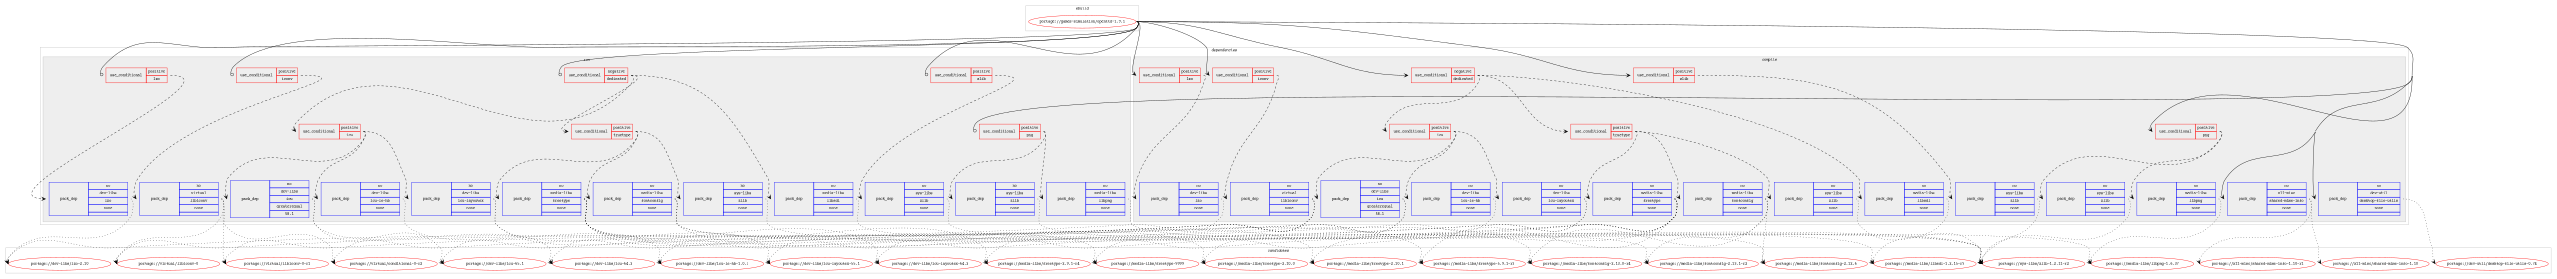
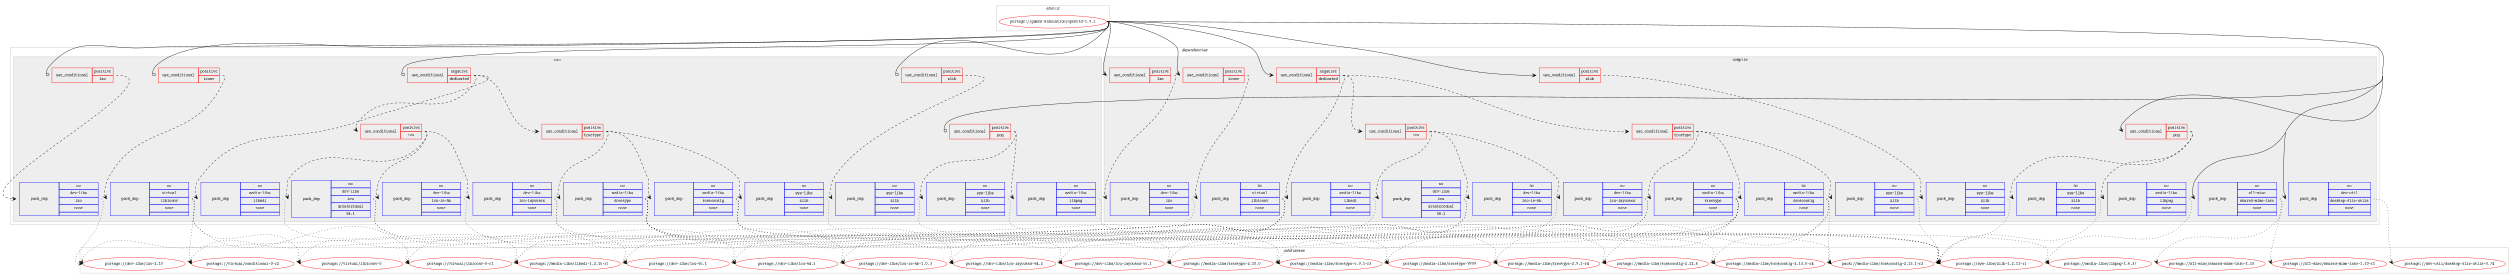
  digraph {
    compound=true
    concentrate=true
    fontname="Courier Prime"
    fontsize=10
    newrank=true
    rankdir=TB
    ranksep=1.5
    node [color=red fontname="Courier Prime" fontsize=10 shape=none]
    edge [arrowhead=vee fontname="Courier Prime" headport=w style=dotted tailport=e weight=100]
    n1 [label="portage://games-simulation/openttd-1.9.1" width=4 shape=""]
    n2 [color=blue label=<<TABLE BORDER="0" CELLBORDER="1" CELLSPACING="0" CELLPADDING="4" WIDTH="220"><TR><TD ROWSPAN="6" CELLPADDING="30">pack_dep</TD></TR><TR><TD WIDTH="110">no</TD></TR><TR><TD>media-libs</TD></TR><TR><TD>libsdl</TD></TR><TR><TD>none</TD></TR><TR><TD></TD></TR></TABLE>>]
    n3 [color=blue label=<<TABLE BORDER="0" CELLBORDER="1" CELLSPACING="0" CELLPADDING="4" WIDTH="220"><TR><TD ROWSPAN="6" CELLPADDING="30">pack_dep</TD></TR><TR><TD WIDTH="110">no</TD></TR><TR><TD>dev-libs</TD></TR><TR><TD>icu-layoutex</TD></TR><TR><TD>none</TD></TR><TR><TD></TD></TR></TABLE>>]
    n4 [color=blue label=<<TABLE BORDER="0" CELLBORDER="1" CELLSPACING="0" CELLPADDING="4" WIDTH="220"><TR><TD ROWSPAN="6" CELLPADDING="30">pack_dep</TD></TR><TR><TD WIDTH="110">no</TD></TR><TR><TD>dev-libs</TD></TR><TR><TD>icu-le-hb</TD></TR><TR><TD>none</TD></TR><TR><TD></TD></TR></TABLE>>]
    n5 [color=blue label=<<TABLE BORDER="0" CELLBORDER="1" CELLSPACING="0" CELLPADDING="4" WIDTH="220"><TR><TD ROWSPAN="6" CELLPADDING="30">pack_dep</TD></TR><TR><TD WIDTH="110">no</TD></TR><TR><TD>dev-libs</TD></TR><TR><TD>icu</TD></TR><TR><TD>greaterequal</TD></TR><TR><TD>58.1</TD></TR></TABLE>>]
    n6 [label=<<TABLE BORDER="0" CELLBORDER="1" CELLSPACING="0" CELLPADDING="4"><TR><TD ROWSPAN="3" CELLPADDING="10">use_conditional</TD></TR><TR><TD>positive</TD></TR><TR><TD>icu</TD></TR></TABLE>>]
    n7 [color=blue label=<<TABLE BORDER="0" CELLBORDER="1" CELLSPACING="0" CELLPADDING="4" WIDTH="220"><TR><TD ROWSPAN="6" CELLPADDING="30">pack_dep</TD></TR><TR><TD WIDTH="110">no</TD></TR><TR><TD>media-libs</TD></TR><TR><TD>fontconfig</TD></TR><TR><TD>none</TD></TR><TR><TD></TD></TR></TABLE>>]
    n8 [color=blue label=<<TABLE BORDER="0" CELLBORDER="1" CELLSPACING="0" CELLPADDING="4" WIDTH="220"><TR><TD ROWSPAN="6" CELLPADDING="30">pack_dep</TD></TR><TR><TD WIDTH="110">no</TD></TR><TR><TD>media-libs</TD></TR><TR><TD>freetype</TD></TR><TR><TD>none</TD></TR><TR><TD></TD></TR></TABLE>>]
    n9 [color=blue label=<<TABLE BORDER="0" CELLBORDER="1" CELLSPACING="0" CELLPADDING="4" WIDTH="220"><TR><TD ROWSPAN="6" CELLPADDING="30">pack_dep</TD></TR><TR><TD WIDTH="110">no</TD></TR><TR><TD>sys-libs</TD></TR><TR><TD>zlib</TD></TR><TR><TD>none</TD></TR><TR><TD></TD></TR></TABLE>>]
    n10 [label=<<TABLE BORDER="0" CELLBORDER="1" CELLSPACING="0" CELLPADDING="4"><TR><TD ROWSPAN="3" CELLPADDING="10">use_conditional</TD></TR><TR><TD>positive</TD></TR><TR><TD>truetype</TD></TR></TABLE>>]
    n11 [label=<<TABLE BORDER="0" CELLBORDER="1" CELLSPACING="0" CELLPADDING="4"><TR><TD ROWSPAN="3" CELLPADDING="10">use_conditional</TD></TR><TR><TD>negative</TD></TR><TR><TD>dedicated</TD></TR></TABLE>>]
    n12 [color=blue label=<<TABLE BORDER="0" CELLBORDER="1" CELLSPACING="0" CELLPADDING="4" WIDTH="220"><TR><TD ROWSPAN="6" CELLPADDING="30">pack_dep</TD></TR><TR><TD WIDTH="110">no</TD></TR><TR><TD>virtual</TD></TR><TR><TD>libiconv</TD></TR><TR><TD>none</TD></TR><TR><TD></TD></TR></TABLE>>]
    n13 [label=<<TABLE BORDER="0" CELLBORDER="1" CELLSPACING="0" CELLPADDING="4"><TR><TD ROWSPAN="3" CELLPADDING="10">use_conditional</TD></TR><TR><TD>positive</TD></TR><TR><TD>iconv</TD></TR></TABLE>>]
    n14 [color=blue label=<<TABLE BORDER="0" CELLBORDER="1" CELLSPACING="0" CELLPADDING="4" WIDTH="220"><TR><TD ROWSPAN="6" CELLPADDING="30">pack_dep</TD></TR><TR><TD WIDTH="110">no</TD></TR><TR><TD>dev-libs</TD></TR><TR><TD>lzo</TD></TR><TR><TD>none</TD></TR><TR><TD></TD></TR></TABLE>>]
    n15 [label=<<TABLE BORDER="0" CELLBORDER="1" CELLSPACING="0" CELLPADDING="4"><TR><TD ROWSPAN="3" CELLPADDING="10">use_conditional</TD></TR><TR><TD>positive</TD></TR><TR><TD>lzo</TD></TR></TABLE>>]
    n16 [color=blue label=<<TABLE BORDER="0" CELLBORDER="1" CELLSPACING="0" CELLPADDING="4" WIDTH="220"><TR><TD ROWSPAN="6" CELLPADDING="30">pack_dep</TD></TR><TR><TD WIDTH="110">no</TD></TR><TR><TD>media-libs</TD></TR><TR><TD>libpng</TD></TR><TR><TD>none</TD></TR><TR><TD></TD></TR></TABLE>>]
    n17 [color=blue label=<<TABLE BORDER="0" CELLBORDER="1" CELLSPACING="0" CELLPADDING="4" WIDTH="220"><TR><TD ROWSPAN="6" CELLPADDING="30">pack_dep</TD></TR><TR><TD WIDTH="110">no</TD></TR><TR><TD>sys-libs</TD></TR><TR><TD>zlib</TD></TR><TR><TD>none</TD></TR><TR><TD></TD></TR></TABLE>>]
    n18 [label=<<TABLE BORDER="0" CELLBORDER="1" CELLSPACING="0" CELLPADDING="4"><TR><TD ROWSPAN="3" CELLPADDING="10">use_conditional</TD></TR><TR><TD>positive</TD></TR><TR><TD>png</TD></TR></TABLE>>]
    n19 [color=blue label=<<TABLE BORDER="0" CELLBORDER="1" CELLSPACING="0" CELLPADDING="4" WIDTH="220"><TR><TD ROWSPAN="6" CELLPADDING="30">pack_dep</TD></TR><TR><TD WIDTH="110">no</TD></TR><TR><TD>x11-misc</TD></TR><TR><TD>shared-mime-info</TD></TR><TR><TD>none</TD></TR><TR><TD></TD></TR></TABLE>>]
    n20 [color=blue label=<<TABLE BORDER="0" CELLBORDER="1" CELLSPACING="0" CELLPADDING="4" WIDTH="220"><TR><TD ROWSPAN="6" CELLPADDING="30">pack_dep</TD></TR><TR><TD WIDTH="110">no</TD></TR><TR><TD>sys-libs</TD></TR><TR><TD>zlib</TD></TR><TR><TD>none</TD></TR><TR><TD></TD></TR></TABLE>>]
    n21 [label=<<TABLE BORDER="0" CELLBORDER="1" CELLSPACING="0" CELLPADDING="4"><TR><TD ROWSPAN="3" CELLPADDING="10">use_conditional</TD></TR><TR><TD>positive</TD></TR><TR><TD>zlib</TD></TR></TABLE>>]
    n22 [color=blue label=<<TABLE BORDER="0" CELLBORDER="1" CELLSPACING="0" CELLPADDING="4" WIDTH="220"><TR><TD ROWSPAN="6" CELLPADDING="30">pack_dep</TD></TR><TR><TD WIDTH="110">no</TD></TR><TR><TD>dev-util</TD></TR><TR><TD>desktop-file-utils</TD></TR><TR><TD>none</TD></TR><TR><TD></TD></TR></TABLE>>]
    n23 [color=blue label=<<TABLE BORDER="0" CELLBORDER="1" CELLSPACING="0" CELLPADDING="4" WIDTH="220"><TR><TD ROWSPAN="6" CELLPADDING="30">pack_dep</TD></TR><TR><TD WIDTH="110">no</TD></TR><TR><TD>media-libs</TD></TR><TR><TD>libsdl</TD></TR><TR><TD>none</TD></TR><TR><TD></TD></TR></TABLE>>]
    n24 [color=blue label=<<TABLE BORDER="0" CELLBORDER="1" CELLSPACING="0" CELLPADDING="4" WIDTH="220"><TR><TD ROWSPAN="6" CELLPADDING="30">pack_dep</TD></TR><TR><TD WIDTH="110">no</TD></TR><TR><TD>dev-libs</TD></TR><TR><TD>icu-layoutex</TD></TR><TR><TD>none</TD></TR><TR><TD></TD></TR></TABLE>>]
    n25 [color=blue label=<<TABLE BORDER="0" CELLBORDER="1" CELLSPACING="0" CELLPADDING="4" WIDTH="220"><TR><TD ROWSPAN="6" CELLPADDING="30">pack_dep</TD></TR><TR><TD WIDTH="110">no</TD></TR><TR><TD>dev-libs</TD></TR><TR><TD>icu-le-hb</TD></TR><TR><TD>none</TD></TR><TR><TD></TD></TR></TABLE>>]
    n26 [color=blue label=<<TABLE BORDER="0" CELLBORDER="1" CELLSPACING="0" CELLPADDING="4" WIDTH="220"><TR><TD ROWSPAN="6" CELLPADDING="30">pack_dep</TD></TR><TR><TD WIDTH="110">no</TD></TR><TR><TD>dev-libs</TD></TR><TR><TD>icu</TD></TR><TR><TD>greaterequal</TD></TR><TR><TD>58.1</TD></TR></TABLE>>]
    n27 [label=<<TABLE BORDER="0" CELLBORDER="1" CELLSPACING="0" CELLPADDING="4"><TR><TD ROWSPAN="3" CELLPADDING="10">use_conditional</TD></TR><TR><TD>positive</TD></TR><TR><TD>icu</TD></TR></TABLE>>]
    n28 [color=blue label=<<TABLE BORDER="0" CELLBORDER="1" CELLSPACING="0" CELLPADDING="4" WIDTH="220"><TR><TD ROWSPAN="6" CELLPADDING="30">pack_dep</TD></TR><TR><TD WIDTH="110">no</TD></TR><TR><TD>media-libs</TD></TR><TR><TD>fontconfig</TD></TR><TR><TD>none</TD></TR><TR><TD></TD></TR></TABLE>>]
    n29 [color=blue label=<<TABLE BORDER="0" CELLBORDER="1" CELLSPACING="0" CELLPADDING="4" WIDTH="220"><TR><TD ROWSPAN="6" CELLPADDING="30">pack_dep</TD></TR><TR><TD WIDTH="110">no</TD></TR><TR><TD>media-libs</TD></TR><TR><TD>freetype</TD></TR><TR><TD>none</TD></TR><TR><TD></TD></TR></TABLE>>]
    n30 [color=blue label=<<TABLE BORDER="0" CELLBORDER="1" CELLSPACING="0" CELLPADDING="4" WIDTH="220"><TR><TD ROWSPAN="6" CELLPADDING="30">pack_dep</TD></TR><TR><TD WIDTH="110">no</TD></TR><TR><TD>sys-libs</TD></TR><TR><TD>zlib</TD></TR><TR><TD>none</TD></TR><TR><TD></TD></TR></TABLE>>]
    n31 [label=<<TABLE BORDER="0" CELLBORDER="1" CELLSPACING="0" CELLPADDING="4"><TR><TD ROWSPAN="3" CELLPADDING="10">use_conditional</TD></TR><TR><TD>positive</TD></TR><TR><TD>truetype</TD></TR></TABLE>>]
    n32 [label=<<TABLE BORDER="0" CELLBORDER="1" CELLSPACING="0" CELLPADDING="4"><TR><TD ROWSPAN="3" CELLPADDING="10">use_conditional</TD></TR><TR><TD>negative</TD></TR><TR><TD>dedicated</TD></TR></TABLE>>]
    n33 [color=blue label=<<TABLE BORDER="0" CELLBORDER="1" CELLSPACING="0" CELLPADDING="4" WIDTH="220"><TR><TD ROWSPAN="6" CELLPADDING="30">pack_dep</TD></TR><TR><TD WIDTH="110">no</TD></TR><TR><TD>virtual</TD></TR><TR><TD>libiconv</TD></TR><TR><TD>none</TD></TR><TR><TD></TD></TR></TABLE>>]
    n34 [label=<<TABLE BORDER="0" CELLBORDER="1" CELLSPACING="0" CELLPADDING="4"><TR><TD ROWSPAN="3" CELLPADDING="10">use_conditional</TD></TR><TR><TD>positive</TD></TR><TR><TD>iconv</TD></TR></TABLE>>]
    n35 [color=blue label=<<TABLE BORDER="0" CELLBORDER="1" CELLSPACING="0" CELLPADDING="4" WIDTH="220"><TR><TD ROWSPAN="6" CELLPADDING="30">pack_dep</TD></TR><TR><TD WIDTH="110">no</TD></TR><TR><TD>dev-libs</TD></TR><TR><TD>lzo</TD></TR><TR><TD>none</TD></TR><TR><TD></TD></TR></TABLE>>]
    n36 [label=<<TABLE BORDER="0" CELLBORDER="1" CELLSPACING="0" CELLPADDING="4"><TR><TD ROWSPAN="3" CELLPADDING="10">use_conditional</TD></TR><TR><TD>positive</TD></TR><TR><TD>lzo</TD></TR></TABLE>>]
    n37 [color=blue label=<<TABLE BORDER="0" CELLBORDER="1" CELLSPACING="0" CELLPADDING="4" WIDTH="220"><TR><TD ROWSPAN="6" CELLPADDING="30">pack_dep</TD></TR><TR><TD WIDTH="110">no</TD></TR><TR><TD>media-libs</TD></TR><TR><TD>libpng</TD></TR><TR><TD>none</TD></TR><TR><TD></TD></TR></TABLE>>]
    n38 [color=blue label=<<TABLE BORDER="0" CELLBORDER="1" CELLSPACING="0" CELLPADDING="4" WIDTH="220"><TR><TD ROWSPAN="6" CELLPADDING="30">pack_dep</TD></TR><TR><TD WIDTH="110">no</TD></TR><TR><TD>sys-libs</TD></TR><TR><TD>zlib</TD></TR><TR><TD>none</TD></TR><TR><TD></TD></TR></TABLE>>]
    n39 [label=<<TABLE BORDER="0" CELLBORDER="1" CELLSPACING="0" CELLPADDING="4"><TR><TD ROWSPAN="3" CELLPADDING="10">use_conditional</TD></TR><TR><TD>positive</TD></TR><TR><TD>png</TD></TR></TABLE>>]
    n40 [color=blue label=<<TABLE BORDER="0" CELLBORDER="1" CELLSPACING="0" CELLPADDING="4" WIDTH="220"><TR><TD ROWSPAN="6" CELLPADDING="30">pack_dep</TD></TR><TR><TD WIDTH="110">no</TD></TR><TR><TD>sys-libs</TD></TR><TR><TD>zlib</TD></TR><TR><TD>none</TD></TR><TR><TD></TD></TR></TABLE>>]
    n41 [label=<<TABLE BORDER="0" CELLBORDER="1" CELLSPACING="0" CELLPADDING="4"><TR><TD ROWSPAN="3" CELLPADDING="10">use_conditional</TD></TR><TR><TD>positive</TD></TR><TR><TD>zlib</TD></TR></TABLE>>]
    n42 [label="portage://media-libs/libsdl-1.2.15-r9" width=4 shape=""]
    n43 [label="portage://dev-libs/icu-layoutex-55.1" width=4 shape=""]
    n44 [label="portage://dev-libs/icu-layoutex-64.2" width=4 shape=""]
    n45 [label="portage://dev-libs/icu-le-hb-1.0.3" width=4 shape=""]
    n46 [label="portage://dev-libs/icu-65.1" width=4 shape=""]
    n47 [label="portage://dev-libs/icu-64.2" width=4 shape=""]
-   n48 [label="portage://media-libs/fontconfig-2.13.1-r2" width=4 shape=""]
+   n48 [label="pack://media-libs/fontconfig-2.13.1-r2" width=4 shape=""]
    n49 [label="portage://media-libs/fontconfig-2.13.0-r4" width=4 shape=""]
    n50 [label="portage://media-libs/fontconfig-2.12.6" width=4 shape=""]
    n51 [label="portage://media-libs/freetype-9999" width=4 shape=""]
    n52 [label="portage://media-libs/freetype-2.9.1-r4" width=4 shape=""]
    n53 [label="portage://media-libs/freetype-5.9.1-r3" width=4 shape=""]
-   n54 [label="portage://media-libs/freetype-2.10.1" width=4 shape=""]
    n55 [label="portage://media-libs/freetype-2.10.0" width=4 shape=""]
    n56 [label="portage://sys-libs/zlib-1.2.11-r2" width=4 shape=""]
    n57 [label="portage://virtual/conditional-0-r2" width=4 shape=""]
    n58 [label="portage://virtual/libiconv-0-r1" width=4 shape=""]
    n59 [label="portage://virtual/libiconv-0" width=4 shape=""]
    n60 [label="portage://dev-libs/lzo-2.10" width=4 shape=""]
    n61 [label="portage://media-libs/libpng-1.6.37" width=4 shape=""]
    n62 [label="portage://dev-util/desktop-file-utils-0.74" width=4 shape=""]
    n63 [label="portage://x11-misc/shared-mime-info-1.10-r1" width=4 shape=""]
    n64 [label="portage://x11-misc/shared-mime-info-1.10" width=4 shape=""]
    subgraph cluster_1 {
      color=gray
      label=<<i>ebuild</i>>
      n1
    }
    subgraph cluster_2 {
      color=gray
      label=<<i>dependencies</i>>
      subgraph cluster_3 {
        color=gray
        fillcolor="#eeeeee"
        label=<<i>compile</i>>
        style=filled
        subgraph sub_4 {
          color=gray
          fillcolor="#eeeeee"
          label=<<i>compile</i>>
          style=filled
          n11
          subgraph sub_5 {
            color=gray
            fillcolor="#eeeeee"
            label=<<i>compile</i>>
            style=filled
            n2
          }
          subgraph sub_6 {
            color=gray
            fillcolor="#eeeeee"
            label=<<i>compile</i>>
            style=filled
            n6
            subgraph sub_7 {
              color=gray
              fillcolor="#eeeeee"
              label=<<i>compile</i>>
              style=filled
              n3
            }
            subgraph sub_8 {
              color=gray
              fillcolor="#eeeeee"
              label=<<i>compile</i>>
              style=filled
              n4
            }
            subgraph sub_9 {
              color=gray
              fillcolor="#eeeeee"
              label=<<i>compile</i>>
              style=filled
              n5
            }
          }
          subgraph sub_10 {
            color=gray
            fillcolor="#eeeeee"
            label=<<i>compile</i>>
            style=filled
            n10
            subgraph sub_11 {
              color=gray
              fillcolor="#eeeeee"
              label=<<i>compile</i>>
              style=filled
              n7
            }
            subgraph sub_12 {
              color=gray
              fillcolor="#eeeeee"
              label=<<i>compile</i>>
              style=filled
              n8
            }
            subgraph sub_13 {
              color=gray
              fillcolor="#eeeeee"
              label=<<i>compile</i>>
              style=filled
              n9
            }
          }
        }
        subgraph sub_14 {
          color=gray
          fillcolor="#eeeeee"
          label=<<i>compile</i>>
          style=filled
          n13
          subgraph sub_15 {
            color=gray
            fillcolor="#eeeeee"
            label=<<i>compile</i>>
            style=filled
            n12
          }
        }
        subgraph sub_16 {
          color=gray
          fillcolor="#eeeeee"
          label=<<i>compile</i>>
          style=filled
          n15
          subgraph sub_17 {
            color=gray
            fillcolor="#eeeeee"
            label=<<i>compile</i>>
            style=filled
            n14
          }
        }
        subgraph sub_18 {
          color=gray
          fillcolor="#eeeeee"
          label=<<i>compile</i>>
          style=filled
          n18
          subgraph sub_19 {
            color=gray
            fillcolor="#eeeeee"
            label=<<i>compile</i>>
            style=filled
            n16
          }
          subgraph sub_20 {
            color=gray
            fillcolor="#eeeeee"
            label=<<i>compile</i>>
            style=filled
            n17
          }
        }
        subgraph sub_21 {
          color=gray
          fillcolor="#eeeeee"
          label=<<i>compile</i>>
          style=filled
          n19
        }
        subgraph sub_22 {
          color=gray
          fillcolor="#eeeeee"
          label=<<i>compile</i>>
          style=filled
          n21
          subgraph sub_23 {
            color=gray
            fillcolor="#eeeeee"
            label=<<i>compile</i>>
            style=filled
            n20
          }
        }
        subgraph sub_24 {
          color=gray
          fillcolor="#eeeeee"
          label=<<i>compile</i>>
          style=filled
          n22
        }
      }
      subgraph cluster_25 {
        color=gray
        fillcolor="#eeeeee"
        label=<<i>compile and run</i>>
        style=filled
      }
      subgraph cluster_26 {
        color=gray
        fillcolor="#eeeeee"
        label=<<i>run</i>>
        style=filled
        subgraph sub_27 {
          color=gray
          fillcolor="#eeeeee"
          label=<<i>run</i>>
          style=filled
          n32
          subgraph sub_28 {
            color=gray
            fillcolor="#eeeeee"
            label=<<i>run</i>>
            style=filled
            n23
          }
          subgraph sub_29 {
            color=gray
            fillcolor="#eeeeee"
            label=<<i>run</i>>
            style=filled
            n27
            subgraph sub_30 {
              color=gray
              fillcolor="#eeeeee"
              label=<<i>run</i>>
              style=filled
              n24
            }
            subgraph sub_31 {
              color=gray
              fillcolor="#eeeeee"
              label=<<i>run</i>>
              style=filled
              n25
            }
            subgraph sub_32 {
              color=gray
              fillcolor="#eeeeee"
              label=<<i>run</i>>
              style=filled
              n26
            }
          }
          subgraph sub_33 {
            color=gray
            fillcolor="#eeeeee"
            label=<<i>run</i>>
            style=filled
            n31
            subgraph sub_34 {
              color=gray
              fillcolor="#eeeeee"
              label=<<i>run</i>>
              style=filled
              n28
            }
            subgraph sub_35 {
              color=gray
              fillcolor="#eeeeee"
              label=<<i>run</i>>
              style=filled
              n29
            }
            subgraph sub_36 {
              color=gray
              fillcolor="#eeeeee"
              label=<<i>run</i>>
              style=filled
              n30
            }
          }
        }
        subgraph sub_37 {
          color=gray
          fillcolor="#eeeeee"
          label=<<i>run</i>>
          style=filled
          n34
          subgraph sub_38 {
            color=gray
            fillcolor="#eeeeee"
            label=<<i>run</i>>
            style=filled
            n33
          }
        }
        subgraph sub_39 {
          color=gray
          fillcolor="#eeeeee"
          label=<<i>run</i>>
          style=filled
          n36
          subgraph sub_40 {
            color=gray
            fillcolor="#eeeeee"
            label=<<i>run</i>>
            style=filled
            n35
          }
        }
        subgraph sub_41 {
          color=gray
          fillcolor="#eeeeee"
          label=<<i>run</i>>
          style=filled
          n39
          subgraph sub_42 {
            color=gray
            fillcolor="#eeeeee"
            label=<<i>run</i>>
            style=filled
            n37
          }
          subgraph sub_43 {
            color=gray
            fillcolor="#eeeeee"
            label=<<i>run</i>>
            style=filled
            n38
          }
        }
        subgraph sub_44 {
          color=gray
          fillcolor="#eeeeee"
          label=<<i>run</i>>
          style=filled
          n41
          subgraph sub_45 {
            color=gray
            fillcolor="#eeeeee"
            label=<<i>run</i>>
            style=filled
            n40
          }
        }
      }
    }
    subgraph cluster_46 {
      color=gray
      label=<<i>candidates</i>>
      rank=same
      subgraph sub_47 {
        color=black
        label=<<i>candidates</i>>
        nodesep=1
        rank=same
        n42
      }
      subgraph sub_48 {
        color=black
        label=<<i>candidates</i>>
        nodesep=1
        rank=same
        n43
        n44
      }
      subgraph sub_49 {
        color=black
        label=<<i>candidates</i>>
        nodesep=1
        rank=same
        n45
      }
      subgraph sub_50 {
        color=black
        label=<<i>candidates</i>>
        nodesep=1
        rank=same
        n46
        n47
      }
      subgraph sub_51 {
        color=black
        label=<<i>candidates</i>>
        nodesep=1
        rank=same
        n48
        n49
        n50
      }
      subgraph sub_52 {
        color=black
        label=<<i>candidates</i>>
        nodesep=1
        rank=same
        n51
        n52
        n53
-       n54
        n55
      }
      subgraph sub_53 {
        color=black
        label=<<i>candidates</i>>
        nodesep=1
        rank=same
        n56
      }
      subgraph sub_54 {
        color=black
        label=<<i>candidates</i>>
        nodesep=1
        rank=same
        n57
        n58
        n59
      }
      subgraph sub_55 {
        color=black
        label=<<i>candidates</i>>
        nodesep=1
        rank=same
        n60
      }
      subgraph sub_56 {
        color=black
        label=<<i>candidates</i>>
        nodesep=1
        rank=same
        n61
      }
      subgraph sub_57 {
        color=black
        label=<<i>candidates</i>>
        nodesep=1
        rank=same
        n56
      }
      subgraph sub_58 {
        color=black
        label=<<i>candidates</i>>
        nodesep=1
        rank=same
        n56
      }
      subgraph sub_59 {
        color=black
        label=<<i>candidates</i>>
        nodesep=1
        rank=same
        n62
      }
      subgraph sub_60 {
        color=black
        label=<<i>candidates</i>>
        nodesep=1
        rank=same
        n63
        n64
      }
      subgraph sub_61 {
        color=black
        label=<<i>candidates</i>>
        nodesep=1
        rank=same
        n42
      }
      subgraph sub_62 {
        color=black
        label=<<i>candidates</i>>
        nodesep=1
        rank=same
        n43
        n44
      }
      subgraph sub_63 {
        color=black
        label=<<i>candidates</i>>
        nodesep=1
        rank=same
        n45
      }
      subgraph sub_64 {
        color=black
        label=<<i>candidates</i>>
        nodesep=1
        rank=same
        n46
        n47
      }
      subgraph sub_65 {
        color=black
        label=<<i>candidates</i>>
        nodesep=1
        rank=same
        n48
        n49
        n50
      }
      subgraph sub_66 {
        color=black
        label=<<i>candidates</i>>
        nodesep=1
        rank=same
        n51
        n52
        n53
-       n54
        n55
      }
      subgraph sub_67 {
        color=black
        label=<<i>candidates</i>>
        nodesep=1
        rank=same
        n56
      }
      subgraph sub_68 {
        color=black
        label=<<i>candidates</i>>
        nodesep=1
        rank=same
        n57
        n58
        n59
      }
      subgraph sub_69 {
        color=black
        label=<<i>candidates</i>>
        nodesep=1
        rank=same
        n60
      }
      subgraph sub_70 {
        color=black
        label=<<i>candidates</i>>
        nodesep=1
        rank=same
        n61
      }
      subgraph sub_71 {
        color=black
        label=<<i>candidates</i>>
        nodesep=1
        rank=same
        n56
      }
      subgraph sub_72 {
        color=black
        label=<<i>candidates</i>>
        nodesep=1
        rank=same
        n56
      }
    }
    n1 -> n11 [style=solid weight=20]
    n1 -> n13 [style=solid weight=20]
    n1 -> n15 [style=solid weight=20]
    n1 -> n18 [style=solid weight=20]
    n1 -> n19 [style=solid weight=20]
    n1 -> n21 [style=solid weight=20]
    n1 -> n22 [style=solid weight=20]
    n1 -> n32 [arrowhead=odot style=solid weight=20]
    n1 -> n34 [arrowhead=odot style=solid weight=20]
    n1 -> n36 [arrowhead=odot style=solid weight=20]
    n1 -> n39 [arrowhead=odot style=solid weight=20]
    n1 -> n41 [arrowhead=odot style=solid weight=20]
    n2 -> n42
    n3 -> n43
    n3 -> n44
    n4 -> n45
    n5 -> n46
    n5 -> n47
    n6 -> n3 [style=dashed weight=20]
    n6 -> n4 [style=dashed weight=20]
    n6 -> n5 [style=dashed weight=20]
    n7 -> n48
    n7 -> n49
    n7 -> n50
    n8 -> n51
    n8 -> n52
    n8 -> n53
-   n8 -> n54
    n8 -> n55
    n9 -> n56
    n10 -> n7 [style=dashed weight=20]
    n10 -> n8 [style=dashed weight=20]
    n10 -> n9 [style=dashed weight=20]
    n11 -> n2 [style=dashed weight=20]
    n11 -> n6 [style=dashed weight=20]
    n11 -> n10 [style=dashed weight=20]
    n12 -> n57
    n12 -> n58
    n12 -> n59
    n13 -> n12 [style=dashed weight=20]
    n14 -> n60
    n15 -> n14 [style=dashed weight=20]
    n16 -> n61
    n17 -> n56
    n18 -> n16 [style=dashed weight=20]
    n18 -> n17 [style=dashed weight=20]
    n19 -> n63
    n19 -> n64
    n20 -> n56
    n21 -> n20 [style=dashed weight=20]
    n22 -> n62
    n23 -> n42
    n24 -> n43
    n24 -> n44
    n25 -> n45
    n26 -> n46
    n26 -> n47
    n27 -> n24 [style=dashed weight=20]
    n27 -> n25 [style=dashed weight=20]
    n27 -> n26 [style=dashed weight=20]
    n28 -> n48
    n28 -> n49
    n28 -> n50
    n29 -> n51
    n29 -> n52
    n29 -> n53
-   n29 -> n54
    n29 -> n55
    n30 -> n56
    n31 -> n28 [style=dashed weight=20]
    n31 -> n29 [style=dashed weight=20]
    n31 -> n30 [style=dashed weight=20]
    n32 -> n23 [style=dashed weight=20]
    n32 -> n27 [style=dashed weight=20]
    n32 -> n31 [style=dashed weight=20]
    n33 -> n57
    n33 -> n58
    n33 -> n59
    n34 -> n33 [style=dashed weight=20]
    n35 -> n60
    n36 -> n35 [style=dashed weight=20]
    n37 -> n61
    n38 -> n56
    n39 -> n37 [style=dashed weight=20]
    n39 -> n38 [style=dashed weight=20]
    n40 -> n56
    n41 -> n40 [style=dashed weight=20]
  }
